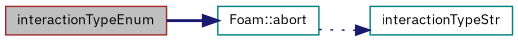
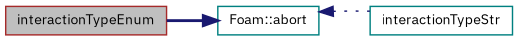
  digraph {
    fontname="IBM Plex Sans"
    rankdir=LR
    node [color=teal fontname="IBM Plex Sans" fontsize=10 shape=record]
    edge [color=midnightblue fontname="IBM Plex Sans" fontsize=10 labelfontname=FreeSans labelfontsize=10]
    n1 [color=brown fillcolor=grey75 fontcolor=black height=0.2 label=interactionTypeEnum style=filled width=0.4]
    n2 [height=0.2 label="Foam::abort" width=0.4]
    n3 [height=0.2 label=interactionTypeStr width=0.4]
    n1 -> n2 [style=bold]
-   n2 -> n3 [style=dotted]
+   n3 -> n2 [style=dotted]
  }
